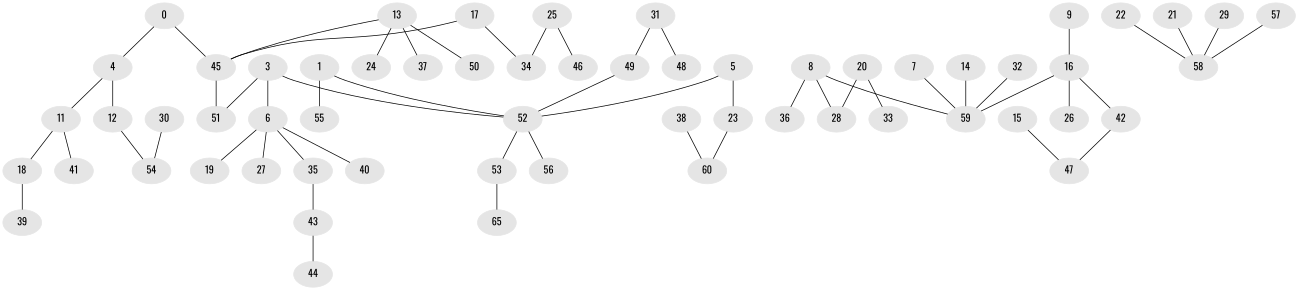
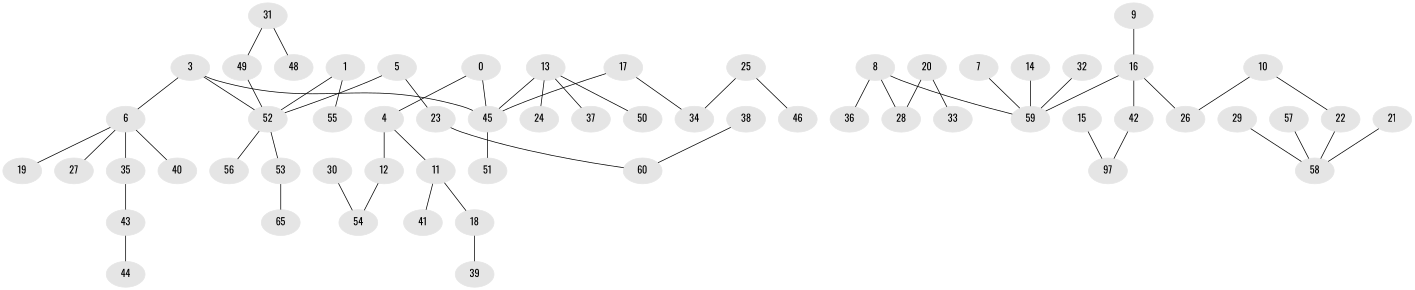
  graph {
    fontname=Oswald
    node [color=gray90 fontname=Oswald style=filled]
    edge [fontname=Oswald weight=1.0]
    1
    52
    55
    53
    56
    n6 [label=0]
    4
    45
    11
    12
    51
    3
    6
    19
    27
    35
    40
    18
    41
    54
    5
    23
    60
    43
    7
    59
    8
    28
    36
    9
    16
    26
    42
+   10
    22
    58
    39
    13
    24
    37
    50
    14
    15
-   47
+   47 [label=97]
    17
    34
    20
    33
    21
    25
    46
    29
    30
    31
    48
    49
    32
    44
    38
    n60 [label=65]
    57
    1 -- 52
    1 -- 55
    52 -- 53
    52 -- 56
    53 -- n60
    n6 -- 4
    n6 -- 45
    4 -- 11
    4 -- 12
    45 -- 51
    11 -- 18
    11 -- 41
    12 -- 54
    3 -- 52
-   3 -- 51
+   3 -- 45
    3 -- 6
    6 -- 19
    6 -- 27
    6 -- 35
    6 -- 40
    35 -- 43
    18 -- 39
    5 -- 52
    5 -- 23
    23 -- 60
    43 -- 44
    7 -- 59
    8 -- 59
    8 -- 28
    8 -- 36
    9 -- 16
    16 -- 59
    16 -- 26
    16 -- 42
    42 -- 47
+   10 -- 26
+   10 -- 22
    22 -- 58
    13 -- 45
    13 -- 24
    13 -- 37
    13 -- 50
    14 -- 59
    15 -- 47
    17 -- 45
    17 -- 34
    20 -- 28
    20 -- 33
    21 -- 58
    25 -- 34
    25 -- 46
    29 -- 58
    30 -- 54
    31 -- 48
    31 -- 49
    49 -- 52
    32 -- 59
    38 -- 60
    57 -- 58
  }
